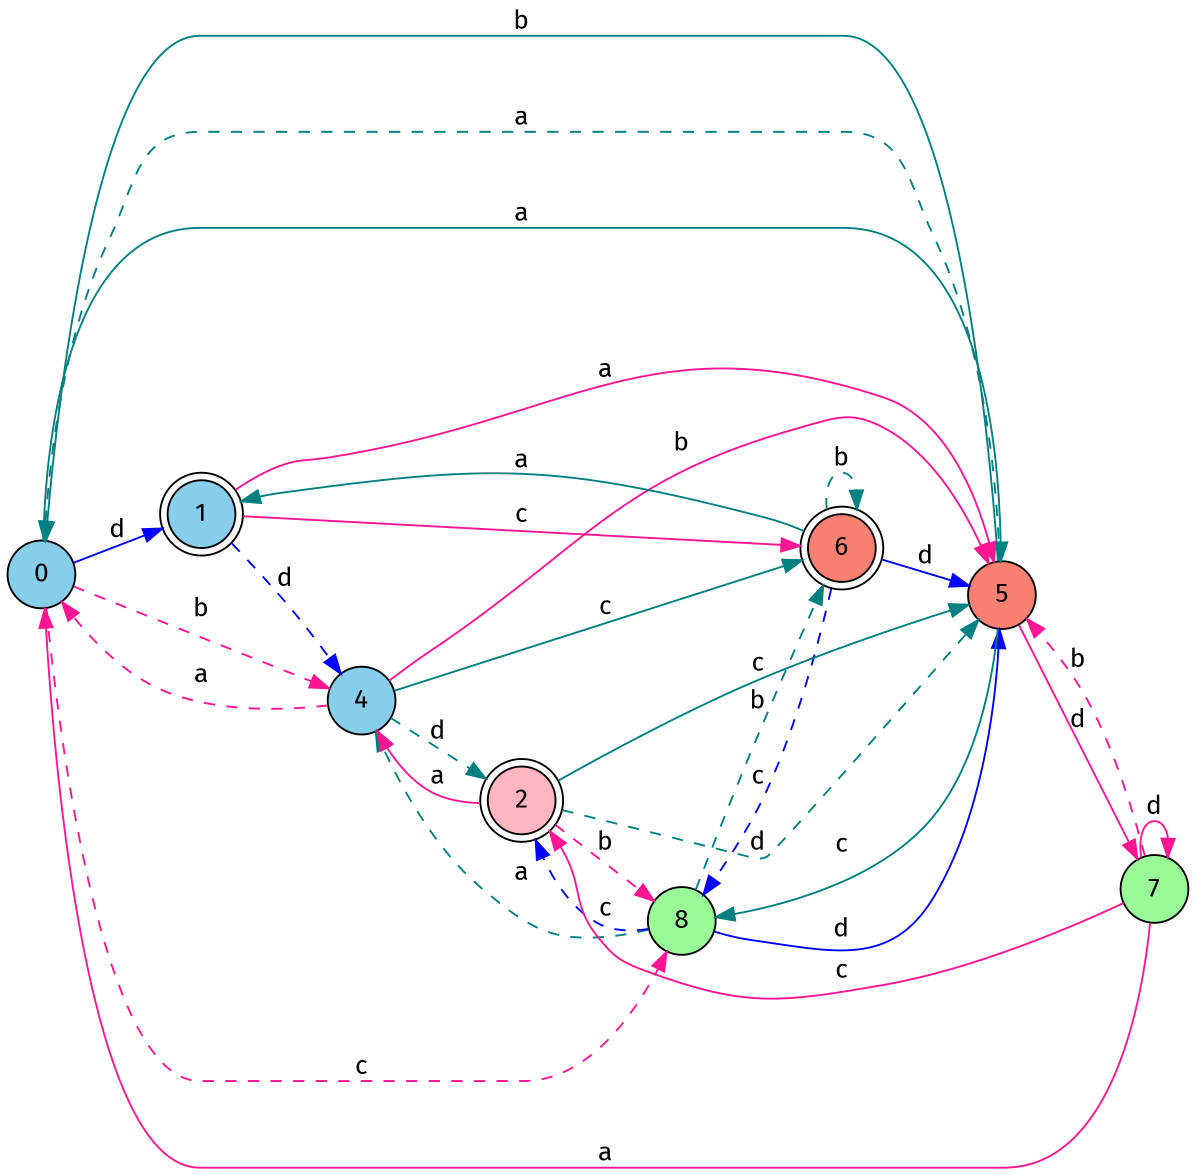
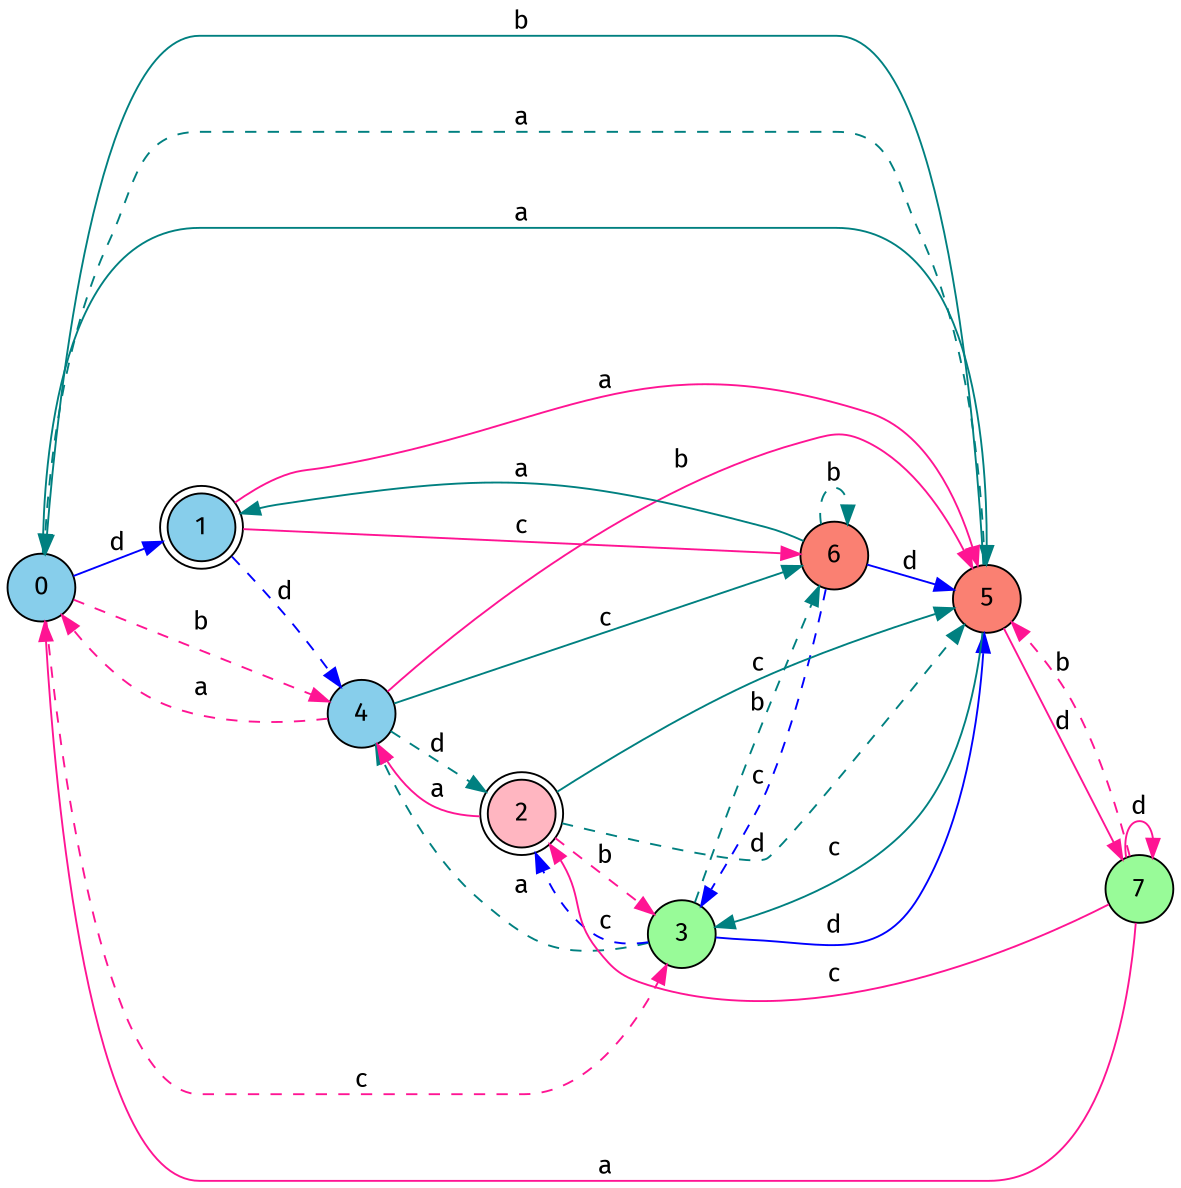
  digraph {
    fontname="Fira Sans"
    rankdir=LR
    node [color=black fillcolor=skyblue fontname="Fira Sans" shape=circle style=filled]
    edge [color=deeppink fontname="Fira Sans" style=solid]
    n1 [label=0]
    n2 [label=1 shape=doublecircle style="rounded,filled"]
-   n3 [fillcolor=palegreen label=8]
+   n3 [fillcolor=palegreen label=3]
    n4 [label=4]
    n5 [fillcolor=salmon label=5]
-   n6 [fillcolor=salmon label=6 shape=doublecircle]
+   n6 [fillcolor=salmon label=6]
    n7 [fillcolor=lightpink label=2 shape=doublecircle style="rounded,filled"]
    n8 [fillcolor=palegreen label=7]
    n1 -> n2 [color=blue label=d]
    n1 -> n3 [label=c style=dashed]
    n1 -> n4 [label=b style=dashed]
    n1 -> n5 [color=teal label=a]
    n2 -> n4 [color=blue label=d style=dashed]
    n2 -> n5 [label=a]
    n2 -> n6 [label=c]
    n3 -> n4 [color=teal label=a style=dashed]
    n3 -> n5 [color=blue label=d]
    n3 -> n6 [color=teal label=b style=dashed]
    n3 -> n7 [color=blue label=c style=dashed]
    n4 -> n1 [label=a style=dashed]
    n4 -> n5 [label=b]
    n4 -> n6 [color=teal label=c]
    n4 -> n7 [color=teal label=d style=dashed]
    n5 -> n1 [color=teal label=a style=dashed]
    n5 -> n1 [color=teal label=b]
    n5 -> n3 [color=teal label=c]
    n5 -> n8 [label=d]
    n6 -> n2 [color=teal label=a]
    n6 -> n3 [color=blue label=c style=dashed]
    n6 -> n5 [color=blue label=d]
    n6 -> n6 [color=teal label=b style=dashed]
    n7 -> n3 [label=b style=dashed]
    n7 -> n4 [label=a]
    n7 -> n5 [color=teal label=c]
    n7 -> n5 [color=teal label=d style=dashed]
    n8 -> n1 [label=a]
    n8 -> n5 [label=b style=dashed]
    n8 -> n7 [label=c]
    n8 -> n8 [label=d]
  }
